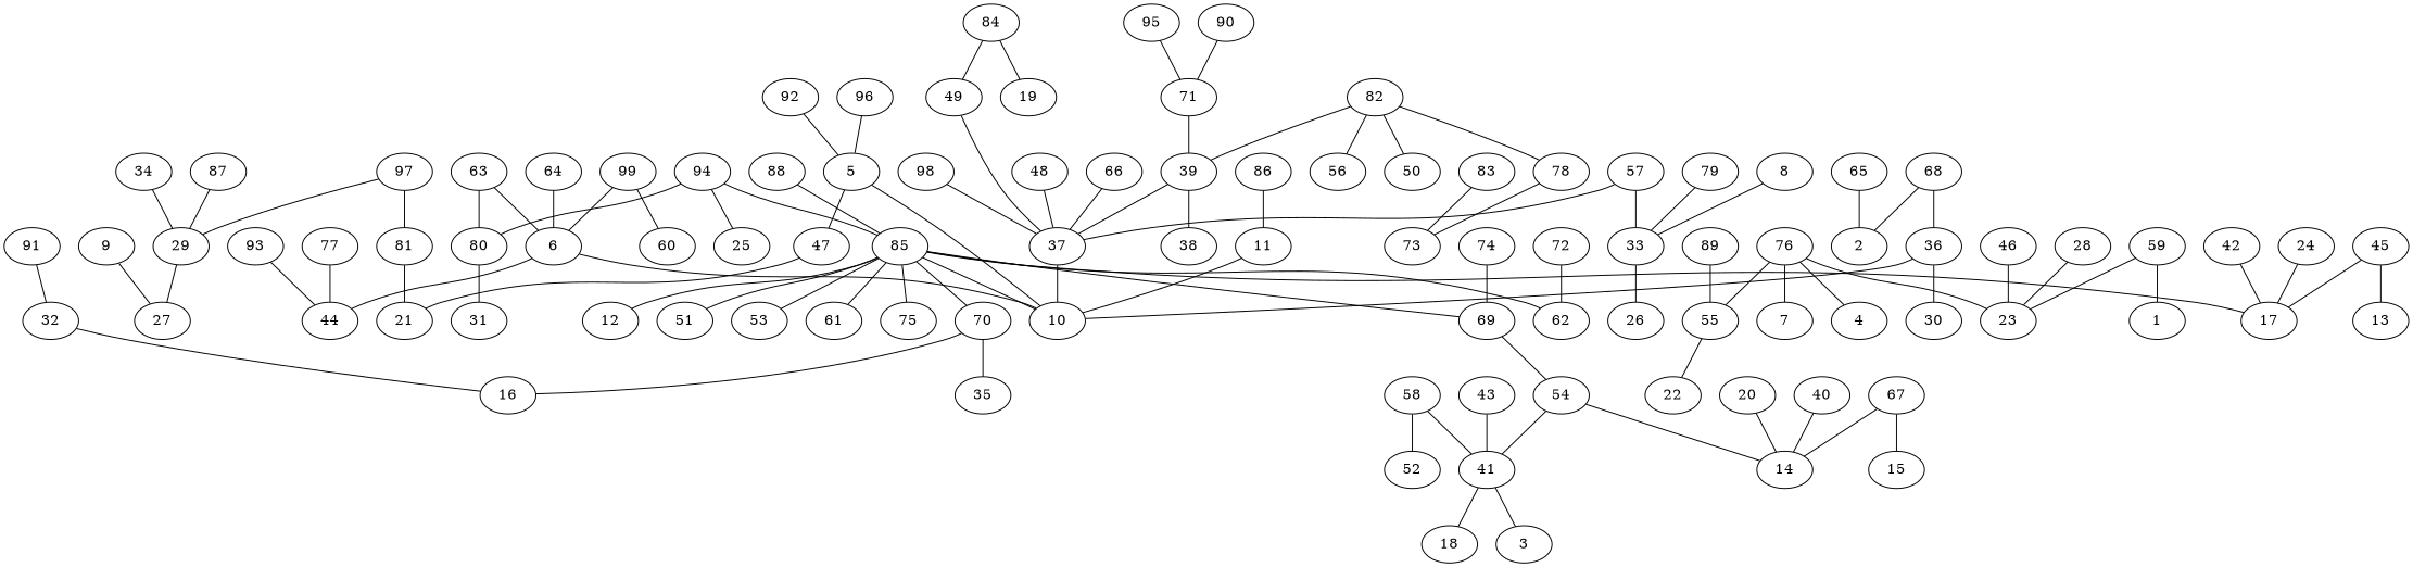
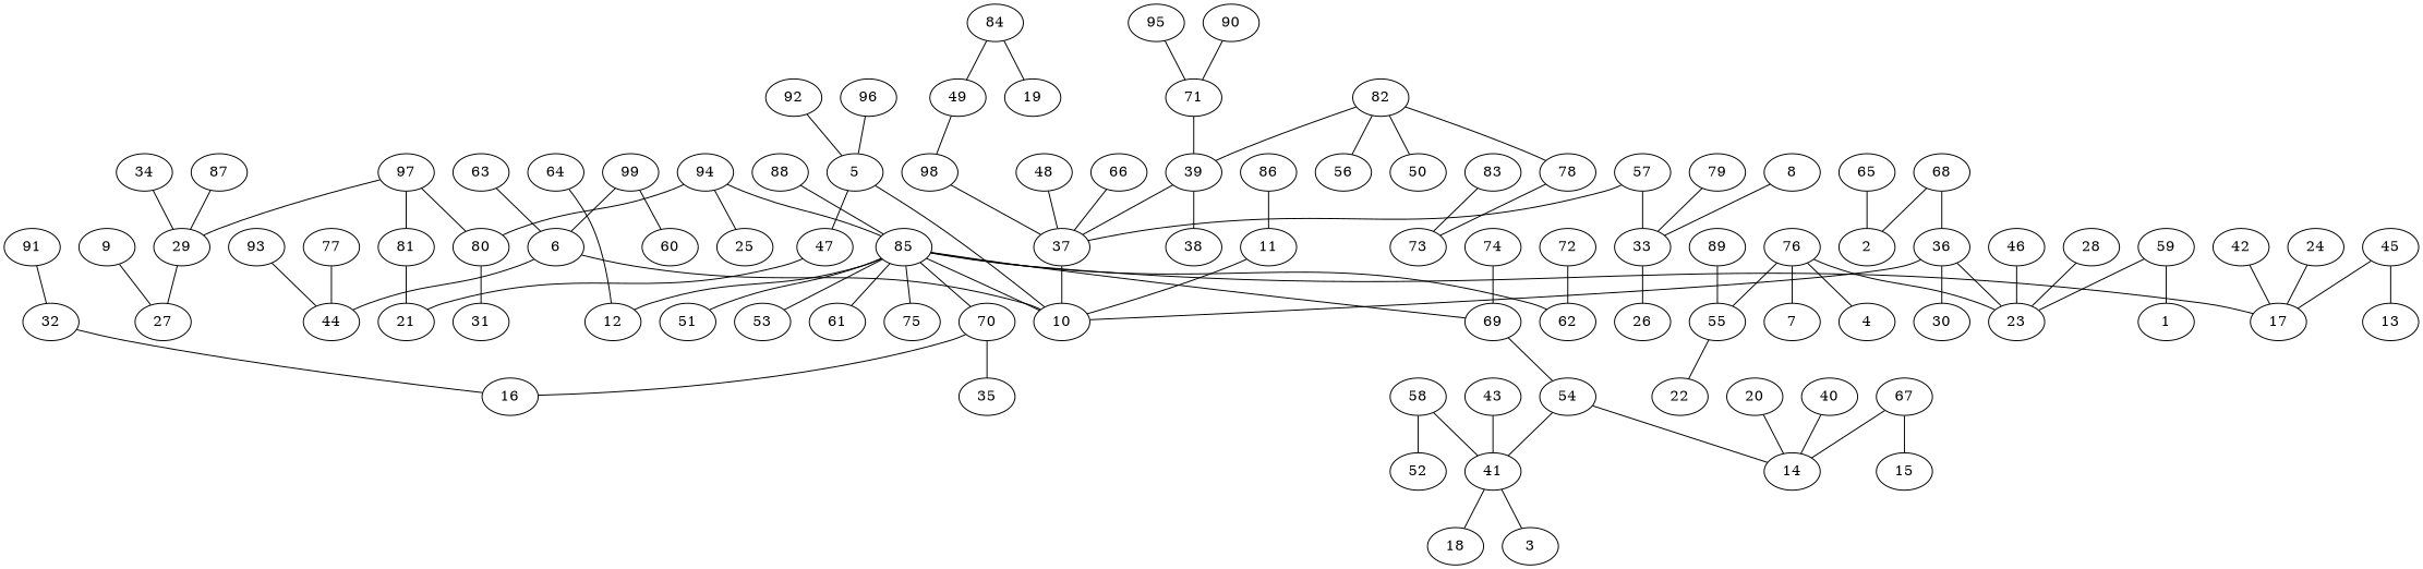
  digraph {
    edge [color=black dir=none]
    91
    32
    16
    92
    5
    10
    47
    79
    33
    26
    63
    6
    44
    83
    73
    89
    55
    22
    34
    29
    27
    9
    87
    24
    17
    65
    2
    76
    7
    4
    23
    64
    42
    82
    56
    78
    50
    39
    37
    38
    98
    97
    81
    80
    21
    31
    68
    36
    30
    95
    71
    69
    54
    41
    14
    45
    13
    57
    90
    11
    93
    77
    48
    84
    19
    49
    58
    52
    18
    3
    85
    12
    51
    53
    62
    61
    75
    70
    35
    40
    94
    25
    66
    88
    28
    46
    74
    99
    60
    86
    20
    72
    59
    1
    67
    15
    96
    43
    8
    subgraph sub_1 {
      91
      32
      16
      92
      5
      10
      47
      79
      33
      26
      63
      6
      44
      83
      73
      89
      55
      22
      34
      29
      27
      9
      87
      24
      17
      65
      2
      76
      7
      4
      23
      64
      42
      82
      56
      78
      50
      39
      37
      38
      98
      97
      81
      80
      21
      31
      68
      36
      30
      95
      71
      69
      54
      41
      14
      45
      13
      57
      90
      11
      93
      77
      48
      84
      19
      49
      58
      52
      18
      3
      85
      12
      51
      53
      62
      61
      75
      70
      35
      40
      94
      25
      66
      88
      28
      46
      74
      99
      60
      86
      20
      72
      59
      1
      67
      15
      96
      43
      8
    }
    91 -> 32
    32 -> 16
    92 -> 5
    5 -> 10
    5 -> 47
    47 -> 21
    79 -> 33
    33 -> 26
    63 -> 6
    6 -> 10
    6 -> 44
    83 -> 73
    89 -> 55
    55 -> 22
    34 -> 29
    29 -> 27
    9 -> 27
    87 -> 29
    24 -> 17
    65 -> 2
    76 -> 55
    76 -> 7
    76 -> 4
    76 -> 23
-   64 -> 6
+   64 -> 12
    42 -> 17
    82 -> 56
    82 -> 78
    82 -> 50
    82 -> 39
    78 -> 73
    39 -> 37
    39 -> 38
    37 -> 10
    98 -> 37
    97 -> 29
    97 -> 81
-   63 -> 80
+   97 -> 80
    81 -> 21
    80 -> 31
    68 -> 2
    68 -> 36
    36 -> 10
+   36 -> 23
    36 -> 30
    95 -> 71
    71 -> 39
    69 -> 54
    54 -> 41
    54 -> 14
    41 -> 18
    41 -> 3
    45 -> 17
    45 -> 13
    57 -> 33
    57 -> 37
    90 -> 71
    11 -> 10
    93 -> 44
    77 -> 44
    48 -> 37
    84 -> 19
    84 -> 49
-   49 -> 37
+   49 -> 98
    58 -> 41
    58 -> 52
    85 -> 10
    85 -> 17
    85 -> 69
    85 -> 12
    85 -> 51
    85 -> 53
    85 -> 62
    85 -> 61
    85 -> 75
    85 -> 70
    70 -> 16
    70 -> 35
    40 -> 14
    94 -> 80
    94 -> 85
    94 -> 25
    66 -> 37
    88 -> 85
    28 -> 23
    46 -> 23
    74 -> 69
    99 -> 6
    99 -> 60
    86 -> 11
    20 -> 14
    72 -> 62
    59 -> 23
    59 -> 1
    67 -> 14
    67 -> 15
    96 -> 5
    43 -> 41
    8 -> 33
  }
